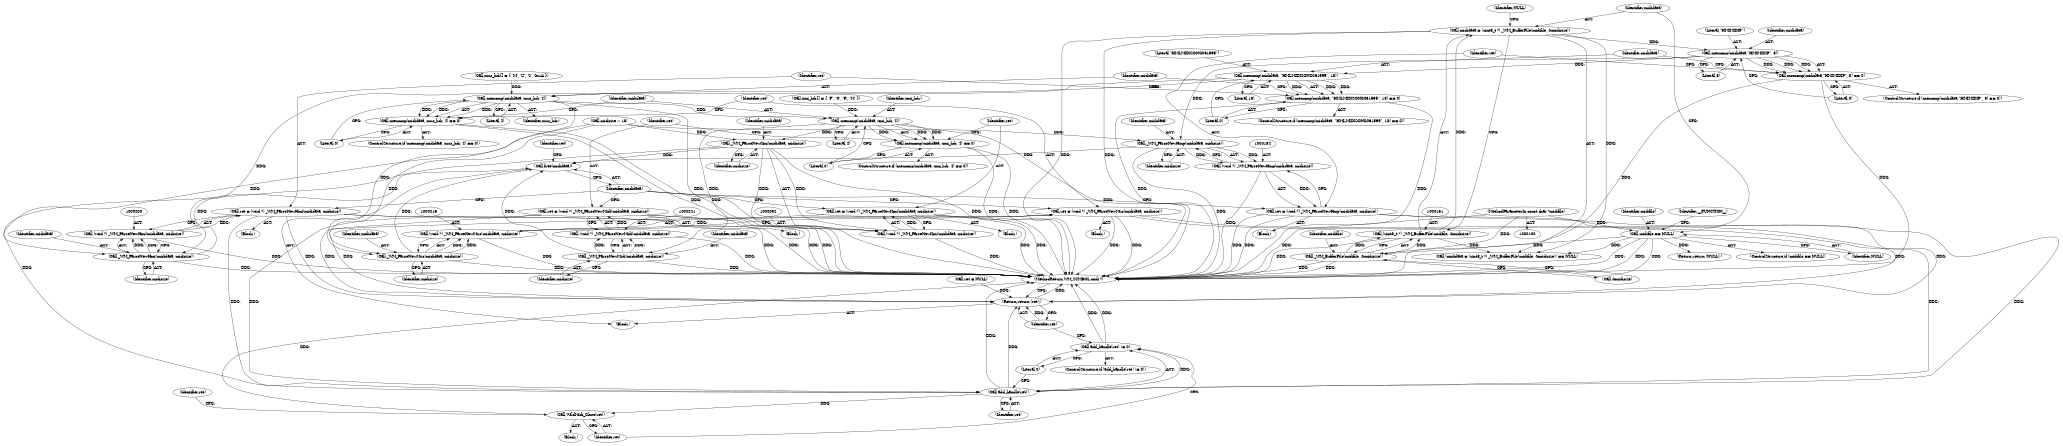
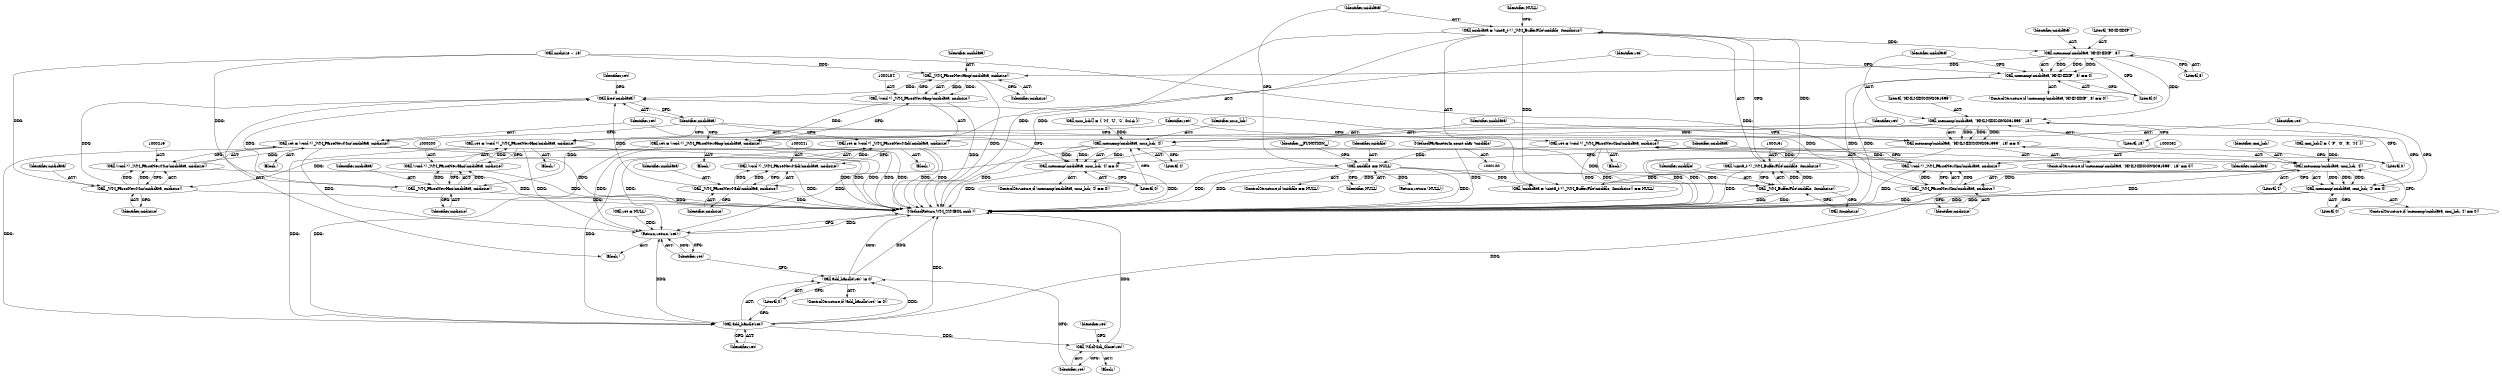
  digraph {
    n1 [label="(Call,memcmp(mididata,\"HMIMIDIP\", 8))"]
    n2 [label="(Call,memcmp(mididata,\"HMIMIDIP\", 8) == 0)"]
    n3 [label="(Call,_WM_ParseNewHmp(mididata, midisize))"]
    n4 [label="(Call,memcmp(mididata, \"HMI-MIDISONG061595\", 18))"]
    n5 [label="(Literal,8)"]
    n6 [label="(MethodReturn,WM_SYMBOL midi *)"]
    n7 [label="(Literal,0)"]
    n8 [label="(ControlStructure,if (memcmp(mididata,\"HMIMIDIP\", 8) == 0))"]
    n9 [label="(Call,(void *) _WM_ParseNewHmp(mididata, midisize))"]
    n10 [label="(Call,free(mididata))"]
    n11 [label="(Identifier,midisize)"]
    n12 [label="(Call,memcmp(mididata, \"HMI-MIDISONG061595\", 18) == 0)"]
    n13 [label="(Call,_WM_ParseNewHmi(mididata, midisize))"]
    n14 [label="(Call,memcmp(mididata, mus_hdr, 4))"]
    n15 [label="(Literal,18)"]
    n16 [label="(Call,mididata = (uint8_t *) _WM_BufferFile(midifile, &midisize))"]
    n17 [label="(Call,(uint8_t *) _WM_BufferFile(midifile, &midisize))"]
    n18 [label="(Call,(mididata = (uint8_t *) _WM_BufferFile(midifile, &midisize)) == NULL)"]
    n19 [label="(Call,_WM_BufferFile(midifile, &midisize))"]
    n20 [label="(Return,return (ret);)"]
    n21 [label="(Call,&midisize)"]
    n22 [label="(Call,midifile == NULL)"]
    n23 [label="(Return,return (NULL);)"]
    n24 [label="(ControlStructure,if (midifile == NULL))"]
    n25 [label="(Identifier,NULL)"]
    n26 [label="(MethodParameterIn,const char *midifile)"]
    1000100
    n28 [label="(Call,ret = (void *) _WM_ParseNewHmp(mididata, midisize))"]
    n29 [label="(Block,)"]
    n30 [label="(Identifier,mididata)"]
    n31 [label="(Call,add_handle(ret))"]
    n32 [label="(Block,)"]
    n33 [label="(Call,add_handle(ret) != 0)"]
    n34 [label="(Call,WildMidi_Close(ret))"]
    n35 [label="(Identifier,ret)"]
    n36 [label="(Identifier,ret)"]
    n37 [label="(ControlStructure,if (add_handle(ret) != 0))"]
    n38 [label="(Literal,0)"]
    n39 [label="(Identifier,ret)"]
    n40 [label="(Block,)"]
    n41 [label="(Call,ret = (void *) _WM_ParseNewHmi(mididata, midisize))"]
    n42 [label="(Call,ret = (void *) _WM_ParseNewMus(mididata, midisize))"]
    n43 [label="(Call,ret = (void *) _WM_ParseNewXmi(mididata, midisize))"]
    n44 [label="(Call,ret = (void *) _WM_ParseNewMidi(mididata, midisize))"]
    n45 [label="(Literal,0)"]
    n46 [label="(ControlStructure,if (memcmp(mididata, \"HMI-MIDISONG061595\", 18) == 0))"]
    n47 [label="(Call,(void *) _WM_ParseNewHmi(mididata, midisize))"]
    n48 [label="(Identifier,midisize)"]
    n49 [label="(Call,memcmp(mididata, mus_hdr, 4) == 0)"]
    n50 [label="(Call,_WM_ParseNewMus(mididata, midisize))"]
    n51 [label="(Call,memcmp(mididata, xmi_hdr, 4))"]
    n52 [label="(Literal,4)"]
    n53 [label="(Block,)"]
    n54 [label="(ControlStructure,if (memcmp(mididata, mus_hdr, 4) == 0))"]
    n55 [label="(Literal,0)"]
    n56 [label="(Call,(void *) _WM_ParseNewMus(mididata, midisize))"]
    n57 [label="(Identifier,midisize)"]
    n58 [label="(Call,memcmp(mididata, xmi_hdr, 4) == 0)"]
    n59 [label="(Call,_WM_ParseNewXmi(mididata, midisize))"]
    n60 [label="(Call,_WM_ParseNewMidi(mididata, midisize))"]
    n61 [label="(Literal,4)"]
    n62 [label="(Block,)"]
    n63 [label="(Literal,0)"]
    n64 [label="(ControlStructure,if (memcmp(mididata, xmi_hdr, 4) == 0))"]
    n65 [label="(Call,(void *) _WM_ParseNewXmi(mididata, midisize))"]
    n66 [label="(Identifier,midisize)"]
    n67 [label="(Call,(void *) _WM_ParseNewMidi(mididata, midisize))"]
    n68 [label="(Identifier,midisize)"]
    n69 [label="(Block,)"]
    n70 [label="(Block,)"]
    n71 [label="(Call,midisize < 18)"]
    n72 [label="(Identifier,mididata)"]
    n73 [label="(Identifier,midifile)"]
    n74 [label="(Identifier,ret)"]
    n75 [label="(Identifier,mididata)"]
    n76 [label="(Identifier,ret)"]
    n77 [label="(Identifier,__FUNCTION__)"]
    n78 [label="(Identifier,ret)"]
    n79 [label="(Call,ret = NULL)"]
    n80 [label="(Identifier,mididata)"]
    n81 [label="(Literal,\"HMI-MIDISONG061595\")"]
    n82 [label="(Identifier,NULL)"]
    n83 [label="(Literal,\"HMIMIDIP\")"]
    n84 [label="(Identifier,mididata)"]
    n85 [label="(Identifier,mididata)"]
    n86 [label="(Identifier,mididata)"]
    n87 [label="(Identifier,ret)"]
    n88 [label="(Identifier,mididata)"]
    n89 [label="(Identifier,xmi_hdr)"]
    n90 [label="(Identifier,mididata)"]
    n91 [label="(Identifier,ret)"]
    n92 [label="(Identifier,mididata)"]
    n93 [label="(Identifier,ret)"]
    n94 [label="(Call,xmi_hdr[] = { 'F', 'O', 'R', 'M' })"]
    n95 [label="(Identifier,mididata)"]
    n96 [label="(Identifier,midifile)"]
    n97 [label="(Call,mus_hdr[] = { 'M', 'U', 'S', 0x1A })"]
    n98 [label="(Identifier,mus_hdr)"]
    n99 [label="(Identifier,ret)"]
    1000151
    1000184
    1000200
    1000216
    1000232
    1000241
    n1 -> n2 [label="AST: "]
    n1 -> n2 [label="DDG: "]
    n1 -> n2 [label="DDG: "]
    n1 -> n2 [label="DDG: "]
    n1 -> n3 [label="DDG: "]
    n1 -> n4 [label="DDG: "]
    n1 -> n5 [label="CFG: "]
    n2 -> n6 [label="DDG: "]
    n2 -> n6 [label="DDG: "]
    n2 -> n7 [label="CFG: "]
    n2 -> n8 [label="AST: "]
    n3 -> n6 [label="DDG: "]
    n3 -> n9 [label="AST: "]
    n3 -> n9 [label="DDG: "]
    n3 -> n9 [label="DDG: "]
    n3 -> n10 [label="DDG: "]
    n3 -> n11 [label="CFG: "]
    n4 -> n12 [label="AST: "]
    n4 -> n12 [label="DDG: "]
    n4 -> n12 [label="DDG: "]
    n4 -> n12 [label="DDG: "]
    n4 -> n13 [label="DDG: "]
    n4 -> n14 [label="DDG: "]
    n4 -> n15 [label="CFG: "]
    n5 -> n1 [label="AST: "]
    n6 -> n20 [label="CFG: "]
    n7 -> n1 [label="CFG: "]
    n7 -> n2 [label="AST: "]
    n9 -> n3 [label="CFG: "]
    n9 -> n6 [label="DDG: "]
    n9 -> n28 [label="AST: "]
    n9 -> n28 [label="DDG: "]
    n10 -> n29 [label="AST: "]
    n10 -> n30 [label="CFG: "]
    n11 -> n3 [label="AST: "]
    n12 -> n6 [label="DDG: "]
    n12 -> n6 [label="DDG: "]
    n12 -> n45 [label="CFG: "]
    n12 -> n46 [label="AST: "]
    n13 -> n6 [label="DDG: "]
    n13 -> n10 [label="DDG: "]
    n13 -> n47 [label="AST: "]
    n13 -> n47 [label="DDG: "]
    n13 -> n47 [label="DDG: "]
    n13 -> n48 [label="CFG: "]
    n14 -> n6 [label="DDG: "]
    n14 -> n49 [label="AST: "]
    n14 -> n49 [label="DDG: "]
    n14 -> n49 [label="DDG: "]
    n14 -> n49 [label="DDG: "]
    n14 -> n50 [label="DDG: "]
    n14 -> n51 [label="DDG: "]
    n14 -> n52 [label="CFG: "]
    n15 -> n4 [label="AST: "]
    n16 -> n1 [label="DDG: "]
    n16 -> n6 [label="DDG: "]
    n16 -> n6 [label="DDG: "]
    n16 -> n17 [label="CFG: "]
    n16 -> n18 [label="AST: "]
    n16 -> n18 [label="DDG: "]
    n17 -> n6 [label="DDG: "]
    n17 -> n16 [label="AST: "]
    n17 -> n16 [label="DDG: "]
    n17 -> n18 [label="DDG: "]
    n17 -> n19 [label="CFG: "]
    n19 -> n6 [label="DDG: "]
    n19 -> n6 [label="DDG: "]
    n19 -> n17 [label="AST: "]
    n19 -> n17 [label="DDG: "]
    n19 -> n17 [label="DDG: "]
    n19 -> n21 [label="CFG: "]
    n20 -> n6 [label="DDG: "]
    n20 -> n29 [label="AST: "]
    n20 -> n36 [label="CFG: "]
    n21 -> n19 [label="CFG: "]
    n22 -> n6 [label="DDG: "]
    n22 -> n6 [label="DDG: "]
    n22 -> n6 [label="DDG: "]
    n22 -> n18 [label="DDG: "]
    n22 -> n19 [label="DDG: "]
    n22 -> n23 [label="DDG: "]
    n22 -> n24 [label="AST: "]
    n22 -> n25 [label="CFG: "]
    n25 -> n22 [label="AST: "]
    n26 -> n6 [label="DDG: "]
    n26 -> n19 [label="DDG: "]
    n26 -> n22 [label="DDG: "]
    n26 -> 1000100 [label="AST: "]
    n28 -> n6 [label="DDG: "]
    n28 -> n6 [label="DDG: "]
    n28 -> n9 [label="CFG: "]
    n28 -> n20 [label="DDG: "]
    n28 -> n31 [label="DDG: "]
    n28 -> n32 [label="AST: "]
    n30 -> n10 [label="AST: "]
    n30 -> n28 [label="CFG: "]
    n30 -> n41 [label="CFG: "]
    n30 -> n42 [label="CFG: "]
    n30 -> n43 [label="CFG: "]
    n30 -> n44 [label="CFG: "]
    n31 -> n6 [label="DDG: "]
    n31 -> n20 [label="DDG: "]
    n31 -> n33 [label="AST: "]
    n31 -> n33 [label="DDG: "]
    n31 -> n34 [label="DDG: "]
    n31 -> n35 [label="CFG: "]
    n33 -> n6 [label="DDG: "]
    n33 -> n6 [label="DDG: "]
    n33 -> n37 [label="AST: "]
    n33 -> n38 [label="CFG: "]
    n34 -> n6 [label="DDG: "]
    n34 -> n39 [label="CFG: "]
    n34 -> n40 [label="AST: "]
    n35 -> n31 [label="AST: "]
    n36 -> n20 [label="AST: "]
    n36 -> n20 [label="DDG: "]
    n36 -> n33 [label="CFG: "]
    n38 -> n31 [label="CFG: "]
    n38 -> n33 [label="AST: "]
    n39 -> n33 [label="CFG: "]
    n39 -> n34 [label="AST: "]
    n41 -> n6 [label="DDG: "]
    n41 -> n6 [label="DDG: "]
    n41 -> n20 [label="DDG: "]
    n41 -> n31 [label="DDG: "]
    n41 -> n47 [label="CFG: "]
    n41 -> n53 [label="AST: "]
    n42 -> n6 [label="DDG: "]
    n42 -> n6 [label="DDG: "]
    n42 -> n20 [label="DDG: "]
    n42 -> n31 [label="DDG: "]
    n42 -> n56 [label="CFG: "]
    n42 -> n62 [label="AST: "]
    n43 -> n6 [label="DDG: "]
    n43 -> n6 [label="DDG: "]
    n43 -> n20 [label="DDG: "]
    n43 -> n65 [label="CFG: "]
    n43 -> n69 [label="AST: "]
    n44 -> n6 [label="DDG: "]
    n44 -> n6 [label="DDG: "]
    n44 -> n20 [label="DDG: "]
    n44 -> n31 [label="DDG: "]
    n44 -> n67 [label="CFG: "]
    n44 -> n70 [label="AST: "]
    n45 -> n4 [label="CFG: "]
    n45 -> n12 [label="AST: "]
    n47 -> n6 [label="DDG: "]
    n47 -> n13 [label="CFG: "]
    n47 -> n41 [label="AST: "]
    n47 -> n41 [label="DDG: "]
    n48 -> n13 [label="AST: "]
    n49 -> n6 [label="DDG: "]
    n49 -> n6 [label="DDG: "]
    n49 -> n54 [label="AST: "]
    n49 -> n55 [label="CFG: "]
    n50 -> n6 [label="DDG: "]
    n50 -> n10 [label="DDG: "]
    n50 -> n56 [label="AST: "]
    n50 -> n56 [label="DDG: "]
    n50 -> n56 [label="DDG: "]
    n50 -> n57 [label="CFG: "]
    n51 -> n6 [label="DDG: "]
    n51 -> n58 [label="AST: "]
    n51 -> n58 [label="DDG: "]
    n51 -> n58 [label="DDG: "]
    n51 -> n58 [label="DDG: "]
    n51 -> n59 [label="DDG: "]
    n51 -> n60 [label="DDG: "]
    n51 -> n61 [label="CFG: "]
    n52 -> n14 [label="AST: "]
    n55 -> n14 [label="CFG: "]
    n55 -> n49 [label="AST: "]
    n56 -> n6 [label="DDG: "]
    n56 -> n42 [label="AST: "]
    n56 -> n42 [label="DDG: "]
    n56 -> n50 [label="CFG: "]
    n57 -> n50 [label="AST: "]
    n58 -> n6 [label="DDG: "]
    n58 -> n6 [label="DDG: "]
    n58 -> n63 [label="CFG: "]
    n58 -> n64 [label="AST: "]
    n59 -> n6 [label="DDG: "]
    n59 -> n10 [label="DDG: "]
    n59 -> n31 [label="DDG: "]
    n59 -> n65 [label="AST: "]
    n59 -> n65 [label="DDG: "]
    n59 -> n65 [label="DDG: "]
    n59 -> n66 [label="CFG: "]
    n60 -> n6 [label="DDG: "]
    n60 -> n10 [label="DDG: "]
    n60 -> n67 [label="AST: "]
    n60 -> n67 [label="DDG: "]
    n60 -> n67 [label="DDG: "]
    n60 -> n68 [label="CFG: "]
    n61 -> n51 [label="AST: "]
    n63 -> n51 [label="CFG: "]
    n63 -> n58 [label="AST: "]
    n65 -> n6 [label="DDG: "]
    n65 -> n43 [label="AST: "]
    n65 -> n43 [label="DDG: "]
+   n65 -> n59 [label="CFG: "]
    n66 -> n59 [label="AST: "]
    n67 -> n6 [label="DDG: "]
    n67 -> n44 [label="AST: "]
    n67 -> n44 [label="DDG: "]
    n67 -> n60 [label="CFG: "]
    n68 -> n60 [label="AST: "]
    n71 -> n3 [label="DDG: "]
    n71 -> n13 [label="DDG: "]
    n71 -> n50 [label="DDG: "]
    n71 -> n59 [label="DDG: "]
    n72 -> n16 [label="AST: "]
    n72 -> n22 [label="CFG: "]
    n73 -> n19 [label="AST: "]
    n74 -> n12 [label="CFG: "]
    n74 -> n41 [label="AST: "]
    n75 -> n1 [label="AST: "]
    n76 -> n10 [label="CFG: "]
    n77 -> n22 [label="CFG: "]
    n78 -> n44 [label="AST: "]
    n78 -> n58 [label="CFG: "]
    n79 -> n20 [label="DDG: "]
    n80 -> n13 [label="AST: "]
    n81 -> n4 [label="AST: "]
    n82 -> n16 [label="CFG: "]
    n83 -> n1 [label="AST: "]
    n84 -> n49 [label="CFG: "]
    n84 -> n51 [label="AST: "]
    n85 -> n2 [label="CFG: "]
    n85 -> n4 [label="AST: "]
    n86 -> n12 [label="CFG: "]
    n86 -> n14 [label="AST: "]
    n87 -> n43 [label="AST: "]
    n87 -> n58 [label="CFG: "]
    n88 -> n60 [label="AST: "]
    n89 -> n51 [label="AST: "]
    n90 -> n59 [label="AST: "]
    n91 -> n2 [label="CFG: "]
    n91 -> n28 [label="AST: "]
    n92 -> n50 [label="AST: "]
    n93 -> n42 [label="AST: "]
    n93 -> n49 [label="CFG: "]
    n94 -> n51 [label="DDG: "]
    n95 -> n3 [label="AST: "]
    n96 -> n22 [label="AST: "]
    n97 -> n14 [label="DDG: "]
-   n14 -> n98 [label="AST: "]
+   n98 -> n14 [label="AST: "]
    n99 -> n34 [label="CFG: "]
    1000151 -> n17 [label="AST: "]
    1000184 -> n9 [label="AST: "]
    1000200 -> n47 [label="AST: "]
    1000216 -> n56 [label="AST: "]
    1000232 -> n65 [label="AST: "]
    1000241 -> n67 [label="AST: "]
  }
